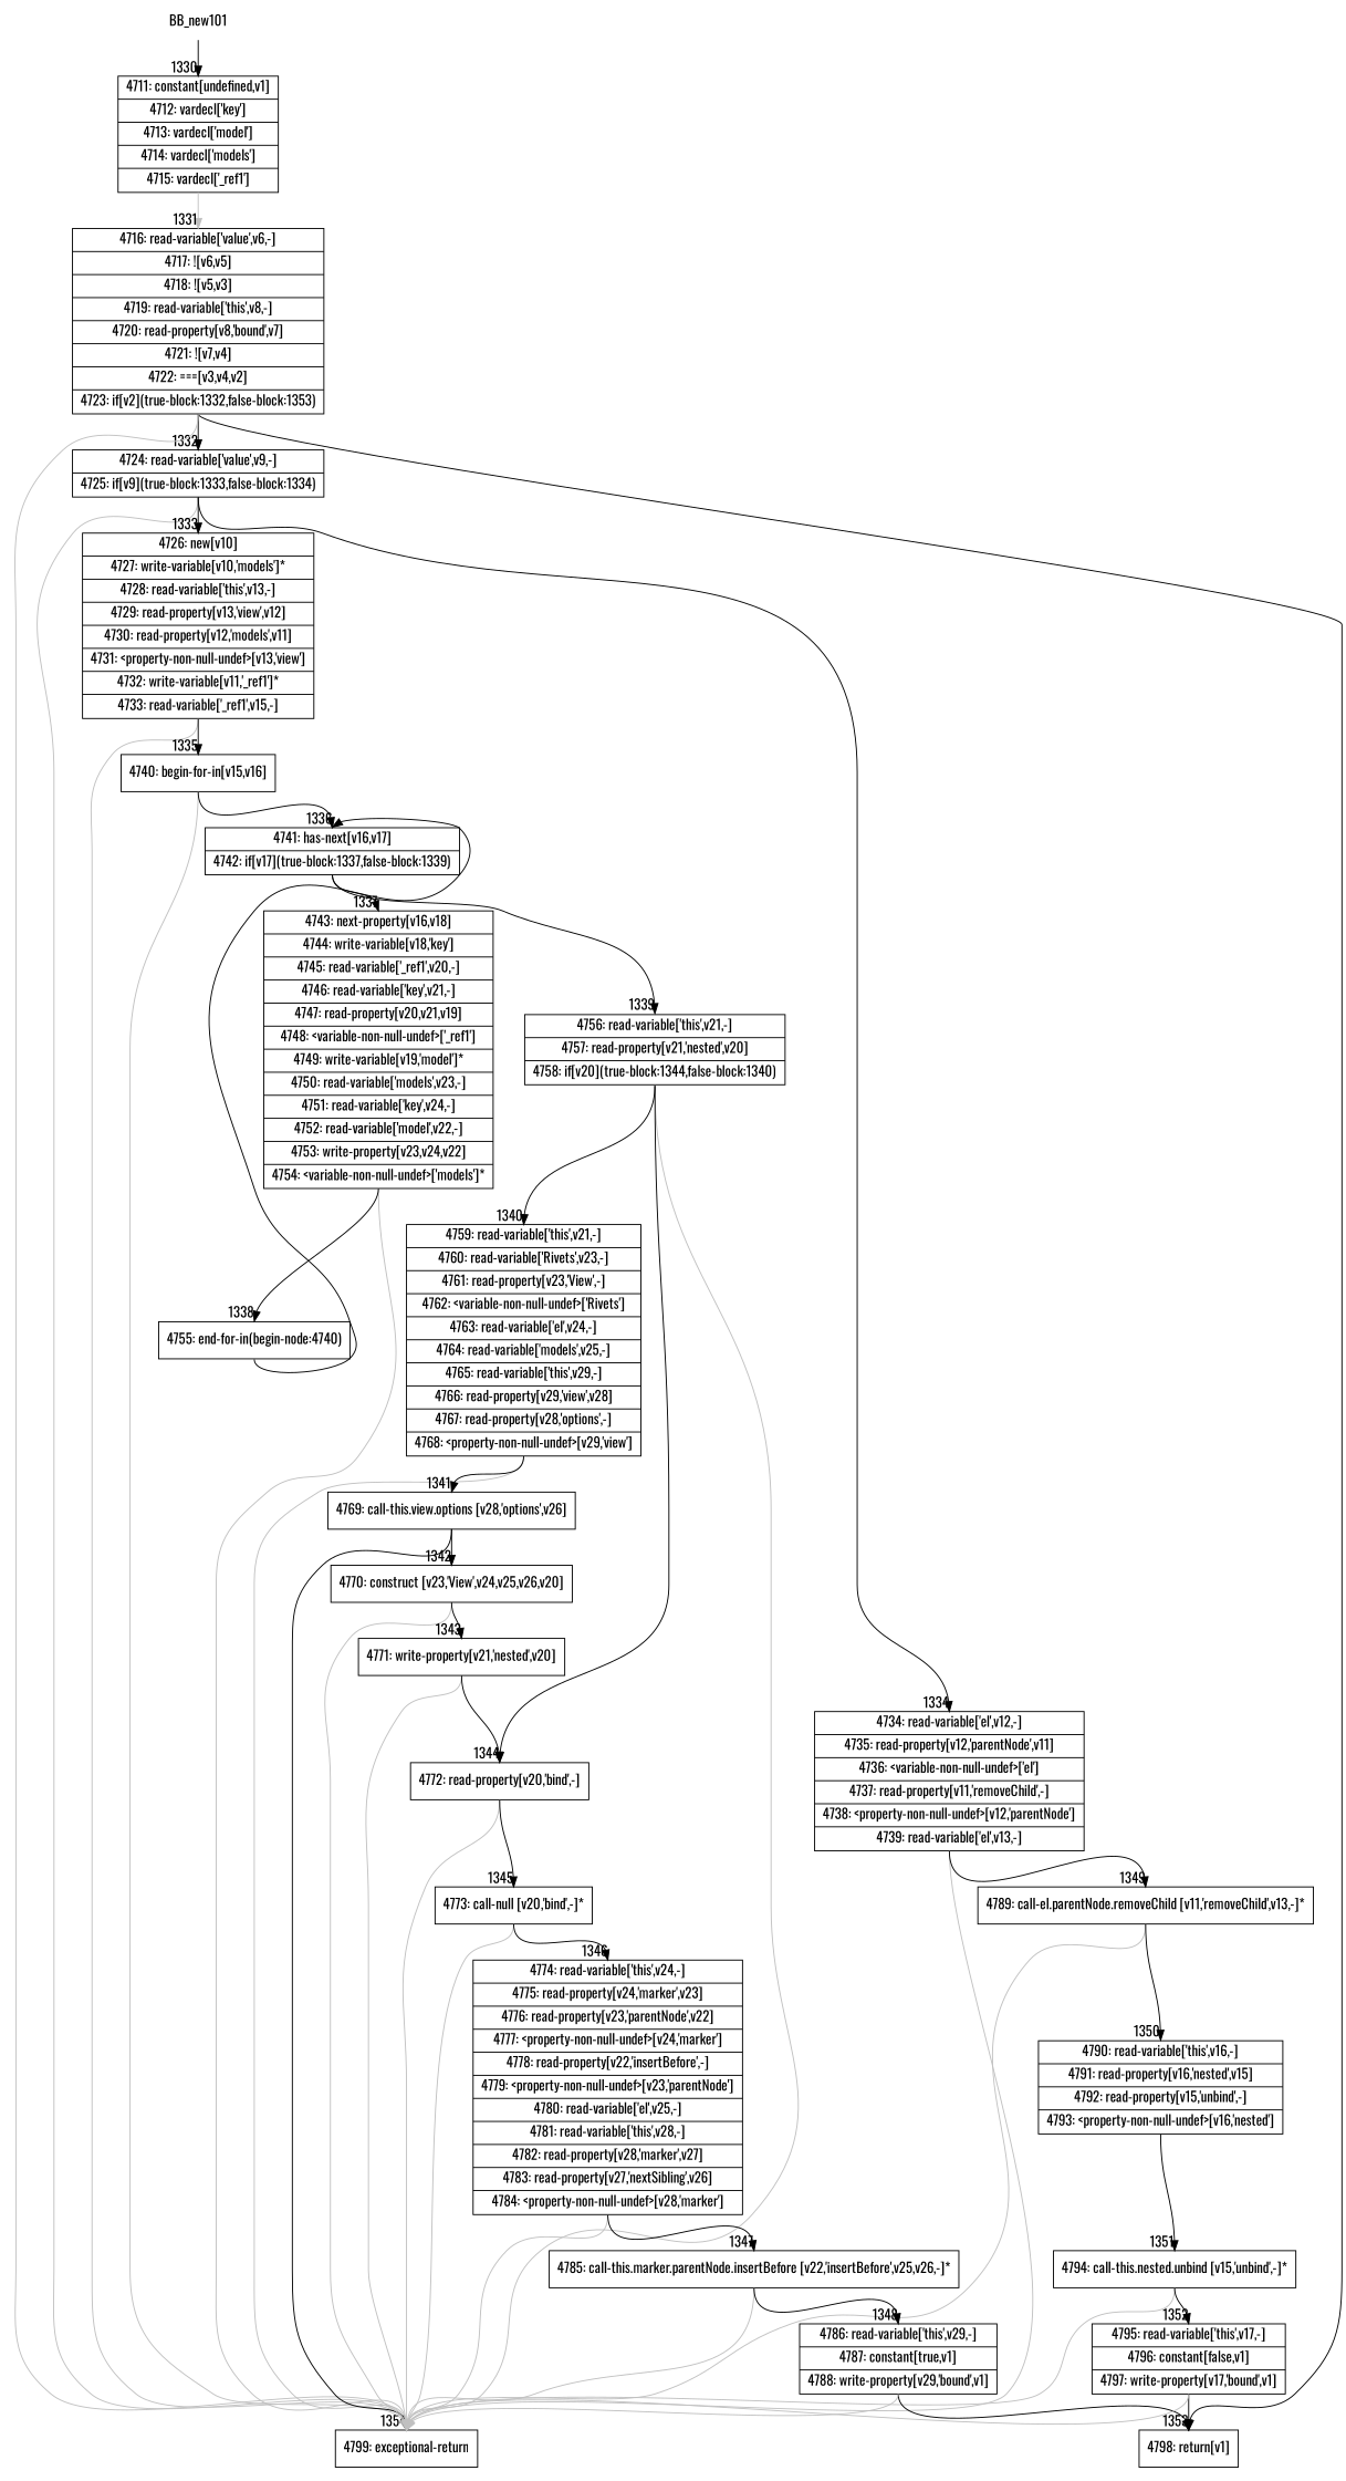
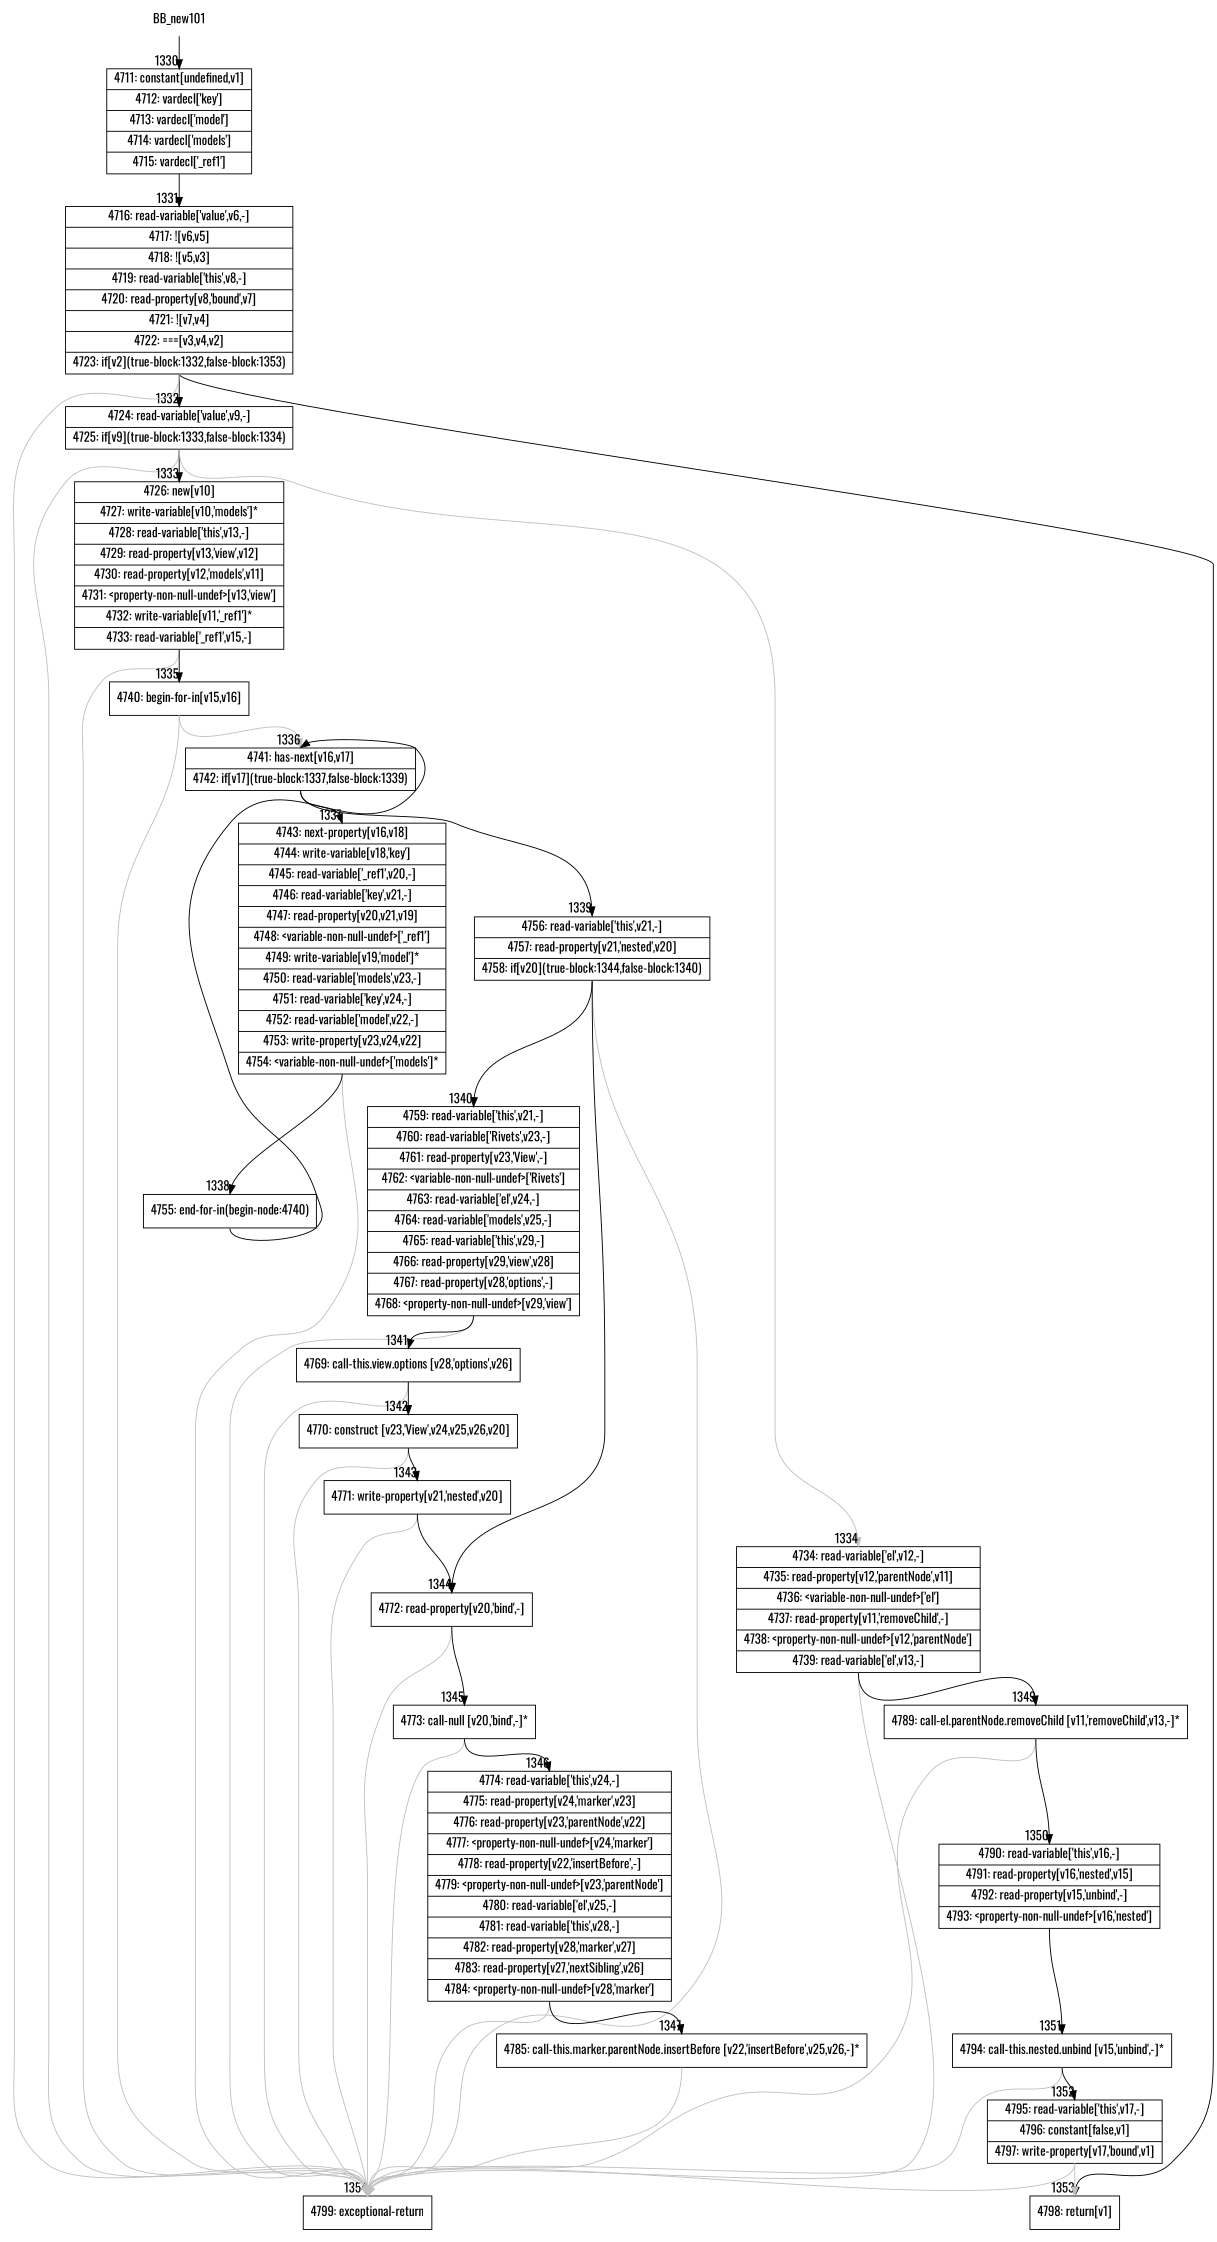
  digraph {
    fontname=Oswald
    rankdir=TD
    node [fontname=Oswald shape=record]
    edge [fontname=Oswald headport=n tailport=s]
    n1 [label=BB_new101 shape=none]
    n2 [label="{4711: constant[undefined,v1]|4712: vardecl['key']|4713: vardecl['model']|4714: vardecl['models']|4715: vardecl['_ref1']}"]
    n3 [label="{4716: read-variable['value',v6,-]|4717: ![v6,v5]|4718: ![v5,v3]|4719: read-variable['this',v8,-]|4720: read-property[v8,'bound',v7]|4721: ![v7,v4]|4722: ===[v3,v4,v2]|4723: if[v2](true-block:1332,false-block:1353)}"]
    n4 [label="{4724: read-variable['value',v9,-]|4725: if[v9](true-block:1333,false-block:1334)}"]
    n5 [label="{4798: return[v1]}"]
    n6 [label="{4799: exceptional-return}"]
    n7 [label="{4726: new[v10]|4727: write-variable[v10,'models']*|4728: read-variable['this',v13,-]|4729: read-property[v13,'view',v12]|4730: read-property[v12,'models',v11]|4731: \<property-non-null-undef\>[v13,'view']|4732: write-variable[v11,'_ref1']*|4733: read-variable['_ref1',v15,-]}"]
    n8 [label="{4734: read-variable['el',v12,-]|4735: read-property[v12,'parentNode',v11]|4736: \<variable-non-null-undef\>['el']|4737: read-property[v11,'removeChild',-]|4738: \<property-non-null-undef\>[v12,'parentNode']|4739: read-variable['el',v13,-]}"]
    n9 [label="{4740: begin-for-in[v15,v16]}"]
    n10 [label="{4789: call-el.parentNode.removeChild [v11,'removeChild',v13,-]*}"]
    n11 [label="{4741: has-next[v16,v17]|4742: if[v17](true-block:1337,false-block:1339)}"]
    n12 [label="{4790: read-variable['this',v16,-]|4791: read-property[v16,'nested',v15]|4792: read-property[v15,'unbind',-]|4793: \<property-non-null-undef\>[v16,'nested']}"]
    n13 [label="{4743: next-property[v16,v18]|4744: write-variable[v18,'key']|4745: read-variable['_ref1',v20,-]|4746: read-variable['key',v21,-]|4747: read-property[v20,v21,v19]|4748: \<variable-non-null-undef\>['_ref1']|4749: write-variable[v19,'model']*|4750: read-variable['models',v23,-]|4751: read-variable['key',v24,-]|4752: read-variable['model',v22,-]|4753: write-property[v23,v24,v22]|4754: \<variable-non-null-undef\>['models']*}"]
    n14 [label="{4756: read-variable['this',v21,-]|4757: read-property[v21,'nested',v20]|4758: if[v20](true-block:1344,false-block:1340)}"]
    n15 [label="{4794: call-this.nested.unbind [v15,'unbind',-]*}"]
    n16 [label="{4755: end-for-in(begin-node:4740)}"]
    n17 [label="{4772: read-property[v20,'bind',-]}"]
    n18 [label="{4759: read-variable['this',v21,-]|4760: read-variable['Rivets',v23,-]|4761: read-property[v23,'View',-]|4762: \<variable-non-null-undef\>['Rivets']|4763: read-variable['el',v24,-]|4764: read-variable['models',v25,-]|4765: read-variable['this',v29,-]|4766: read-property[v29,'view',v28]|4767: read-property[v28,'options',-]|4768: \<property-non-null-undef\>[v29,'view']}"]
    n19 [label="{4773: call-null [v20,'bind',-]*}"]
    n20 [label="{4769: call-this.view.options [v28,'options',v26]}"]
    n21 [label="{4774: read-variable['this',v24,-]|4775: read-property[v24,'marker',v23]|4776: read-property[v23,'parentNode',v22]|4777: \<property-non-null-undef\>[v24,'marker']|4778: read-property[v22,'insertBefore',-]|4779: \<property-non-null-undef\>[v23,'parentNode']|4780: read-variable['el',v25,-]|4781: read-variable['this',v28,-]|4782: read-property[v28,'marker',v27]|4783: read-property[v27,'nextSibling',v26]|4784: \<property-non-null-undef\>[v28,'marker']}"]
    n22 [label="{4770: construct [v23,'View',v24,v25,v26,v20]}"]
    n23 [label="{4771: write-property[v21,'nested',v20]}"]
    n24 [label="{4785: call-this.marker.parentNode.insertBefore [v22,'insertBefore',v25,v26,-]*}"]
-   n25 [label="{4786: read-variable['this',v29,-]|4787: constant[true,v1]|4788: write-property[v29,'bound',v1]}"]
    n26 [label="{4795: read-variable['this',v17,-]|4796: constant[false,v1]|4797: write-property[v17,'bound',v1]}"]
    n1 -> n2 [headlabel="    1330"]
-   n2 -> n3 [headlabel="      1331" color=gray]
+   n2 -> n3 [headlabel="      1331"]
    n3 -> n4 [headlabel="      1332"]
    n3 -> n5 [headlabel="      1353"]
    n3 -> n6 [color=gray headlabel="      1354"]
    n4 -> n6 [color=gray]
    n4 -> n7 [headlabel="      1333"]
-   n4 -> n8 [headlabel="      1334"]
+   n4 -> n8 [headlabel="      1334" color=gray]
    n7 -> n6 [color=gray]
    n7 -> n9 [headlabel="      1335"]
    n8 -> n6 [color=gray]
    n8 -> n10 [headlabel="      1349"]
    n9 -> n6 [color=gray]
-   n9 -> n11 [headlabel="      1336"]
+   n9 -> n11 [headlabel="      1336" color=gray]
    n10 -> n6 [color=gray]
    n10 -> n12 [headlabel="      1350"]
    n11 -> n13 [headlabel="      1337"]
    n11 -> n14 [headlabel="      1339"]
    n12 -> n15 [headlabel="      1351"]
    n13 -> n6 [color=gray]
    n13 -> n16 [headlabel="      1338"]
    n14 -> n6 [color=gray]
    n14 -> n17 [headlabel="      1344"]
    n14 -> n18 [headlabel="      1340"]
    n15 -> n6 [color=gray]
    n15 -> n26 [headlabel="      1352"]
    n16 -> n11
    n17 -> n6 [color=gray]
    n17 -> n19 [headlabel="      1345"]
    n18 -> n6 [color=gray]
    n18 -> n20 [headlabel="      1341"]
    n19 -> n6 [color=gray]
    n19 -> n21 [headlabel="      1346"]
-   n20 -> n6 [color=black]
+   n20 -> n6 [color=gray]
    n20 -> n22 [headlabel="      1342"]
    n21 -> n6 [color=gray]
    n21 -> n24 [headlabel="      1347"]
    n22 -> n6 [color=gray]
    n22 -> n23 [headlabel="      1343"]
    n23 -> n6 [color=gray]
    n23 -> n17
    n24 -> n6 [color=gray]
-   n24 -> n25 [headlabel="      1348"]
-   n25 -> n5
-   n25 -> n6 [color=gray]
-   n26 -> n5
+   n26 -> n5 [color=gray]
    n26 -> n6 [color=gray]
  }
